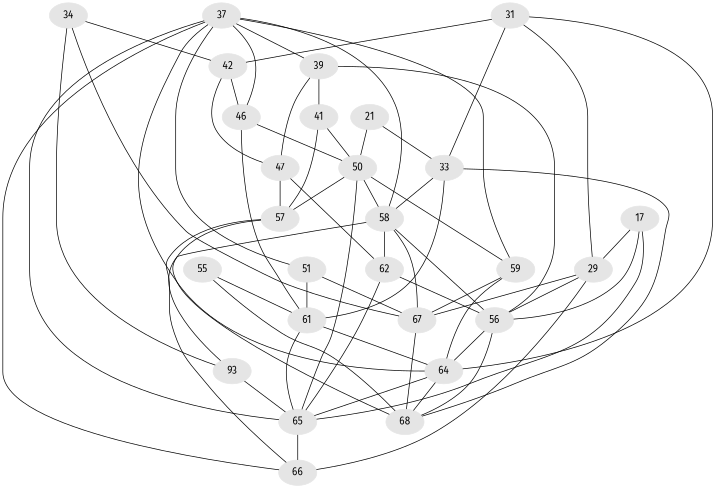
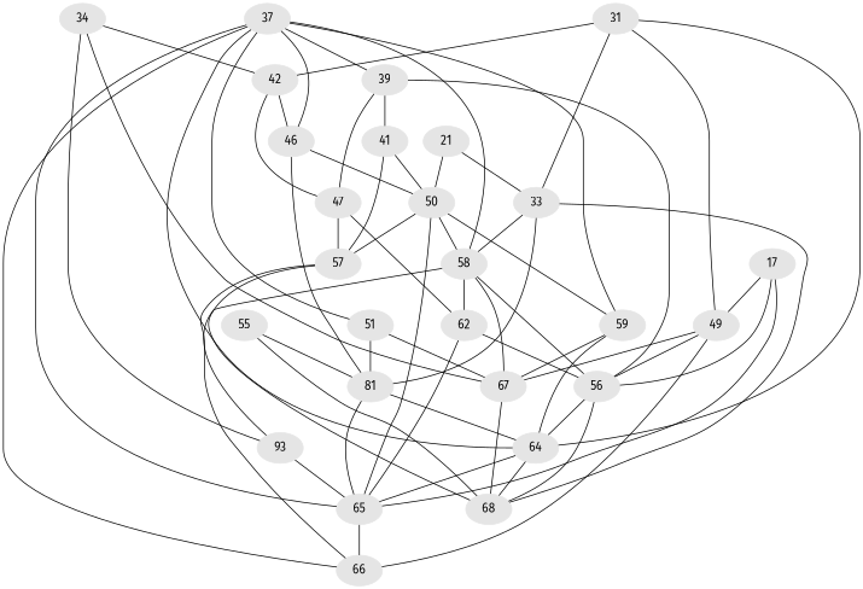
  graph {
    fontname="Fira Sans"
    node [color=gray90 fontname="Fira Sans" style=filled]
    edge [fontname="Fira Sans"]
    17 [super="+16"]
-   49 [super="+48" label=29]
+   49 [super="+48"]
    56 [super="+29+40"]
    65 [super="+8+28"]
    67 [super="+43"]
    66 [super="+58"]
    68 [super="+53+23"]
    64 [super="+12+36+26"]
    33 [super="+5"]
    n10 [label=58 super="+19+45"]
-   61 [super="+14+60"]
+   61 [super="+14+60" label=81]
    21
    50 [super="+27+18"]
    59 [super="+11"]
    57 [super="+52"]
    31
    42 [super="+9"]
    46 [super="+15"]
    47
    n20 [label=93 super="+20"]
    62
    34
    37 [super="+35"]
    39 [super="+38"]
    51 [super="+25"]
    41 [super="+2"]
    55
    17 -- 49 [weight=2]
    17 -- 56
    17 -- 65 [weight=3]
    49 -- 56
    49 -- 67 [weight=2]
    49 -- 66 [weight=2]
    56 -- 68 [weight=2]
    56 -- 64
    65 -- 66 [weight=2]
    67 -- 68
    64 -- 65 [weight=3]
    64 -- 68
    33 -- 68
    33 -- n10
    33 -- 61
    n10 -- 56
    n10 -- 67
    n10 -- n20
    n10 -- 62
    61 -- 65 [weight=2]
    61 -- 64
    21 -- 33 [weight=2]
    21 -- 50 [weight=2]
    50 -- 65 [weight=2]
    50 -- n10 [weight=2]
    50 -- 59
    50 -- 57
    59 -- 67 [weight=2]
    59 -- 64 [weight=2]
    57 -- 66
    57 -- 68
    31 -- 49
    31 -- 64
    31 -- 33
    31 -- 42 [weight=2]
    42 -- 46 [weight=2]
    42 -- 47
    46 -- 61
    46 -- 50 [weight=2]
    47 -- 57
    47 -- 62
    n20 -- 65 [weight=4]
    62 -- 56
    62 -- 65
    34 -- 67
    34 -- 42
    34 -- n20
    37 -- 65
    37 -- 66
    37 -- 64
    37 -- n10
    37 -- 59
    37 -- 46
    37 -- 39
    37 -- 51
    39 -- 56 [weight=2]
    39 -- 47
    39 -- 41 [weight=2]
    51 -- 67 [weight=3]
    51 -- 61 [weight=2]
    41 -- 50 [weight=2]
    41 -- 57 [weight=2]
    55 -- 68 [weight=3]
    55 -- 61
  }
